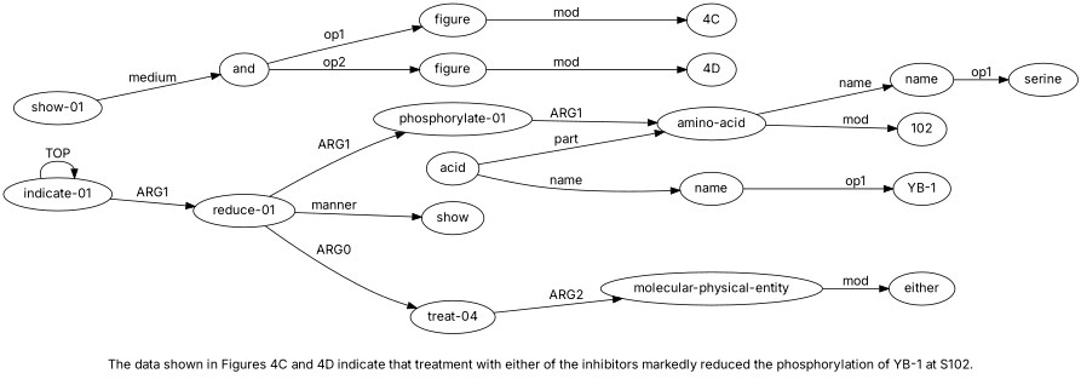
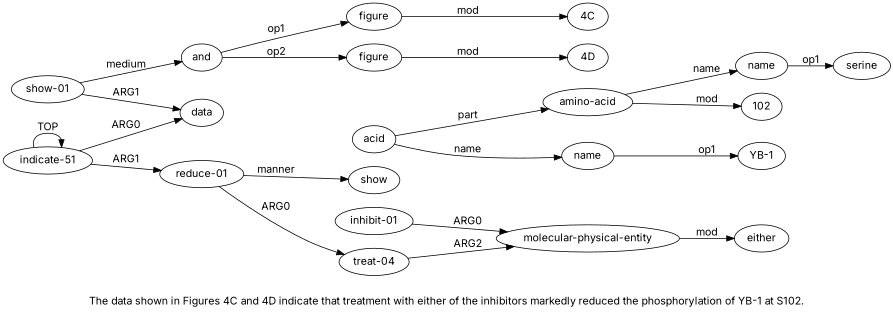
  digraph {
    fontname=Inter
    label="The data shown in Figures 4C and 4D indicate that treatment with either of the inhibitors markedly reduced the phosphorylation of YB-1 at S102."
    rankdir=LR
    node [color=black fontname=Inter gold_ind=-1 gold_label=name test_ind=-1 test_label=name]
    edge [color=black fontname=Inter gold_label=mod test_label=mod]
    n1 [gold_label="4C" label="4C" test_label="4C"]
    n2 [gold_label="4D" label="4D" test_label="4D"]
    n3 [gold_ind=15 label=name test_ind=15]
    n4 [gold_label="YB-1" label="YB-1" test_label="YB-1"]
    n5 [gold_ind=14 gold_label=protein label=acid test_ind=14 test_label=protein]
    n6 [gold_ind=12 gold_label="amino-acid" label="amino-acid" test_ind=12 test_label="amino-acid"]
    n7 [gold_ind=13 label=name test_ind=13]
    n8 [gold_label=102 label=102 test_label=102]
    n9 [gold_label=serine label=serine test_label=serine]
    n10 [gold_ind=16 gold_label=marked label=show test_ind=16 test_label=marked]
-   n11 [gold_ind=11 gold_label="phosphorylate-01" label="phosphorylate-01" test_ind=11 test_label="phosphorylate-01"]
+   n12 [gold_ind=10 gold_label="inhibit-01" label="inhibit-01" test_ind=10 test_label="inhibit-01"]
    n13 [gold_ind=8 gold_label="molecular-physical-entity" label="molecular-physical-entity" test_ind=8 test_label="molecular-physical-entity"]
    n14 [gold_ind=9 gold_label=either label=either test_ind=9 test_label=either]
-   n16 [gold_ind=0 gold_label="indicate-01" label="indicate-01" test_ind=0 test_label="indicate-01"]
+   n15 [gold_ind=1 gold_label=data label=data test_ind=1 test_label=data]
+   n16 [gold_ind=0 gold_label="indicate-01" label="indicate-51" test_ind=0 test_label="indicate-01"]
    n17 [gold_ind=6 gold_label="reduce-01" label="reduce-01" test_ind=6 test_label="reduce-01"]
    n18 [gold_ind=7 gold_label="treat-04" label="treat-04" test_ind=7 test_label="treat-04"]
    n19 [gold_ind=3 gold_label=and label=and test_ind=3 test_label=and]
    n20 [gold_ind=5 gold_label=figure label=figure test_ind=5 test_label=figure]
    n21 [gold_ind=4 gold_label=figure label=figure test_ind=4 test_label=figure]
    n22 [gold_ind=2 gold_label="show-01" label="show-01" test_ind=2 test_label="show-01"]
    n3 -> n4 [gold_label=op1 label=op1 test_label=op1]
    n5 -> n3 [gold_label=name label=name test_label=name]
    n5 -> n6 [gold_label=part label=part test_label=part]
    n6 -> n7 [gold_label=name label=name test_label=name]
    n6 -> n8 [label=mod]
    n7 -> n9 [gold_label=op1 label=op1 test_label=op1]
-   n11 -> n6 [gold_label=ARG1 label=ARG1 test_label=ARG1]
+   n12 -> n13 [gold_label=ARG0 label=ARG0 test_label=ARG0]
    n13 -> n14 [label=mod]
+   n16 -> n15 [gold_label=ARG0 label=ARG0 test_label=ARG0]
    n16 -> n16 [gold_label=TOP label=TOP test_label=TOP]
    n16 -> n17 [gold_label=ARG1 label=ARG1 test_label=ARG1]
    n17 -> n10 [gold_label=manner label=manner test_label=manner]
-   n17 -> n11 [gold_label=ARG1 label=ARG1 test_label=ARG1]
    n17 -> n18 [gold_label=ARG0 label=ARG0 test_label=ARG0]
    n18 -> n13 [gold_label=ARG2 label=ARG2 test_label=ARG2]
    n19 -> n20 [gold_label=op2 label=op2 test_label=op2]
    n19 -> n21 [gold_label=op1 label=op1 test_label=op1]
    n20 -> n2 [label=mod]
    n21 -> n1 [label=mod]
+   n22 -> n15 [gold_label=ARG1 label=ARG1 test_label=ARG1]
    n22 -> n19 [gold_label=medium label=medium test_label=medium]
  }
